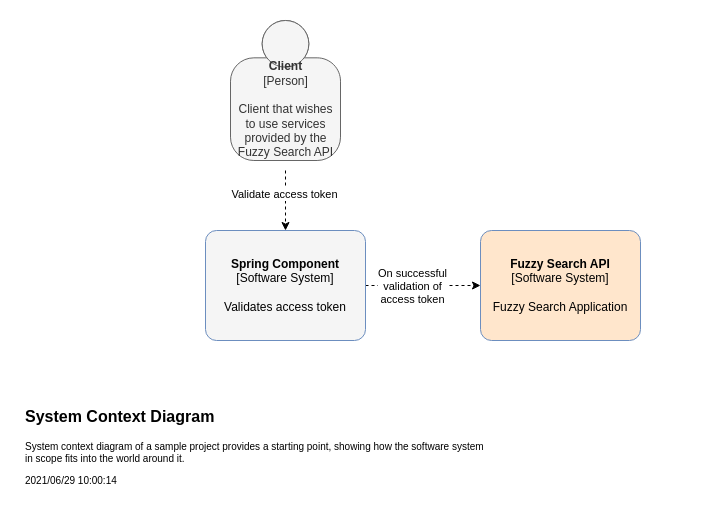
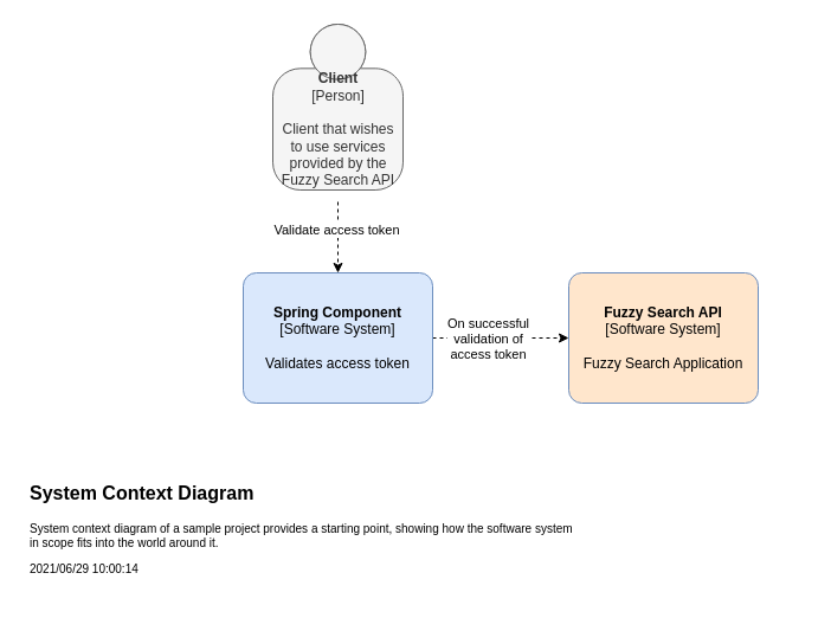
  <mxCell id="0" />
  <mxCell id="1" parent="0" />
  <mxCell id="2" value="" style="edgeStyle=orthogonalEdgeStyle;rounded=0;orthogonalLoop=1;jettySize=auto;html=1;dashed=1;" parent="1" edge="1"><mxGeometry relative="1" as="geometry"><mxPoint x="285" y="170" as="sourcePoint" /><mxPoint x="285" y="230" as="targetPoint" /></mxGeometry></mxCell>
  <mxCell id="3" value="Validate access token" style="edgeLabel;html=1;align=center;verticalAlign=middle;resizable=0;points=[];" vertex="1" connectable="0" parent="2"><mxGeometry x="-0.233" y="-2" relative="1" as="geometry"><mxPoint as="offset" /></mxGeometry></mxCell>
  <mxCell id="4" style="edgeStyle=orthogonalEdgeStyle;rounded=0;orthogonalLoop=1;jettySize=auto;html=1;exitX=0.5;exitY=1;exitDx=0;exitDy=0;exitPerimeter=0;" parent="1" edge="1"><mxGeometry relative="1" as="geometry"><mxPoint x="680" y="320" as="sourcePoint" /><mxPoint x="680" y="320" as="targetPoint" /></mxGeometry></mxCell>
  <mxCell id="5" value="&lt;b&gt;Client&lt;/b&gt;&lt;div&gt;[Person]&lt;/div&gt;&lt;br&gt;&lt;div&gt;Client that wishes&#10;to use services&#10;provided by the &#10;Fuzzy Search API&lt;/div&gt;" style="html=1;dashed=0;whitespace=wrap;fillColor=#f5f5f5;strokeColor=#666666;shape=mxgraph.c4.person;align=center;metaEdit=1;points=[[0.5,0,0],[1,0.5,0],[1,0.75,0],[0.75,1,0],[0.5,1,0],[0.25,1,0],[0,0.75,0],[0,0.5,0]];metaData={&quot;c4Type&quot;:{&quot;editable&quot;:false}};fontColor=#333333;" parent="1" vertex="1"><mxGeometry x="230" y="20" width="110" height="140" as="geometry" /></mxCell>
  <mxCell id="6" value="&lt;b&gt;Fuzzy Search API&lt;/b&gt;&lt;div&gt;[Software System]&lt;/div&gt;&lt;br&gt;&lt;div&gt;Fuzzy Search Application&lt;/div&gt;" style="rounded=1;whiteSpace=wrap;html=1;labelBackgroundColor=none;fillColor=#ffe6cc;align=center;arcSize=10;strokeColor=#6c8ebf;metaEdit=1;metaData={&quot;c4Type&quot;:{&quot;editable&quot;:false}};points=[[0.25,0,0],[0.5,0,0],[0.75,0,0],[1,0.25,0],[1,0.5,0],[1,0.75,0],[0.75,1,0],[0.5,1,0],[0.25,1,0],[0,0.75,0],[0,0.5,0],[0,0.25,0]];" parent="1" vertex="1"><mxGeometry x="480" y="230" width="160" height="110.0" as="geometry" /></mxCell>
  <mxCell id="7" value="&lt;h1&gt;&lt;font style=&quot;font-size: 16px&quot;&gt;System Context Diagram&lt;/font&gt;&lt;/h1&gt;&lt;p style=&quot;font-size: 10px&quot;&gt;System context diagram of a sample project provides a starting point, showing how the software system in scope fits into the world around it.&lt;/p&gt;&lt;p style=&quot;font-size: 10px&quot;&gt;2021/06/29 10:00:14&lt;br style=&quot;font-size: 10px&quot;&gt;&lt;/p&gt;" style="text;html=1;strokeColor=none;fillColor=none;spacing=5;spacingTop=-20;whiteSpace=wrap;overflow=hidden;rounded=0;fontColor=#000000;align=left;fontSize=10;rotation=0;" parent="1" vertex="1"><mxGeometry y="400" width="470" height="100" as="geometry" x="20" /></mxCell>
  <mxCell id="8" style="edgeStyle=orthogonalEdgeStyle;rounded=0;orthogonalLoop=1;jettySize=auto;html=1;entryX=0;entryY=0.5;entryDx=0;entryDy=0;entryPerimeter=0;dashed=1;" edge="1" parent="1" source="10" target="6"><mxGeometry relative="1" as="geometry" /></mxCell>
  <mxCell id="9" value="On successful&lt;br&gt;validation of&lt;br&gt;access token" style="edgeLabel;html=1;align=center;verticalAlign=middle;resizable=0;points=[];" vertex="1" connectable="0" parent="8"><mxGeometry x="-0.2" relative="1" as="geometry"><mxPoint as="offset" /></mxGeometry></mxCell>
- <mxCell id="10" value="&lt;b&gt;Spring Component&lt;/b&gt;&lt;div&gt;[Software System]&lt;/div&gt;&lt;br&gt;&lt;div&gt;Validates access token&lt;/div&gt;" style="rounded=1;whiteSpace=wrap;html=1;labelBackgroundColor=none;fillColor=#f5f5f5;align=center;arcSize=10;strokeColor=#6c8ebf;metaEdit=1;metaData={&quot;c4Type&quot;:{&quot;editable&quot;:false}};points=[[0.25,0,0],[0.5,0,0],[0.75,0,0],[1,0.25,0],[1,0.5,0],[1,0.75,0],[0.75,1,0],[0.5,1,0],[0.25,1,0],[0,0.75,0],[0,0.5,0],[0,0.25,0]];" vertex="1" parent="1"><mxGeometry x="205" y="230" width="160" height="110.0" as="geometry" /></mxCell>
+ <mxCell id="10" value="&lt;b&gt;Spring Component&lt;/b&gt;&lt;div&gt;[Software System]&lt;/div&gt;&lt;br&gt;&lt;div&gt;Validates access token&lt;/div&gt;" style="rounded=1;whiteSpace=wrap;html=1;labelBackgroundColor=none;fillColor=#dae8fc;align=center;arcSize=10;strokeColor=#6c8ebf;metaEdit=1;metaData={&quot;c4Type&quot;:{&quot;editable&quot;:false}};points=[[0.25,0,0],[0.5,0,0],[0.75,0,0],[1,0.25,0],[1,0.5,0],[1,0.75,0],[0.75,1,0],[0.5,1,0],[0.25,1,0],[0,0.75,0],[0,0.5,0],[0,0.25,0]];" vertex="1" parent="1"><mxGeometry x="205" y="230" width="160" height="110.0" as="geometry" /></mxCell>
